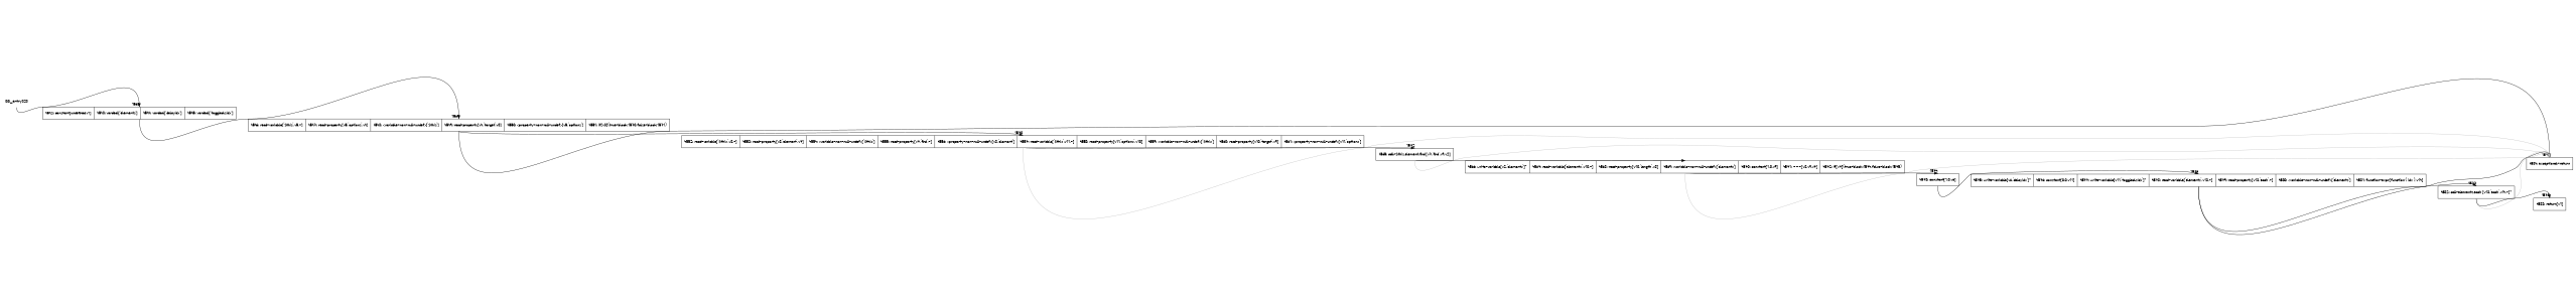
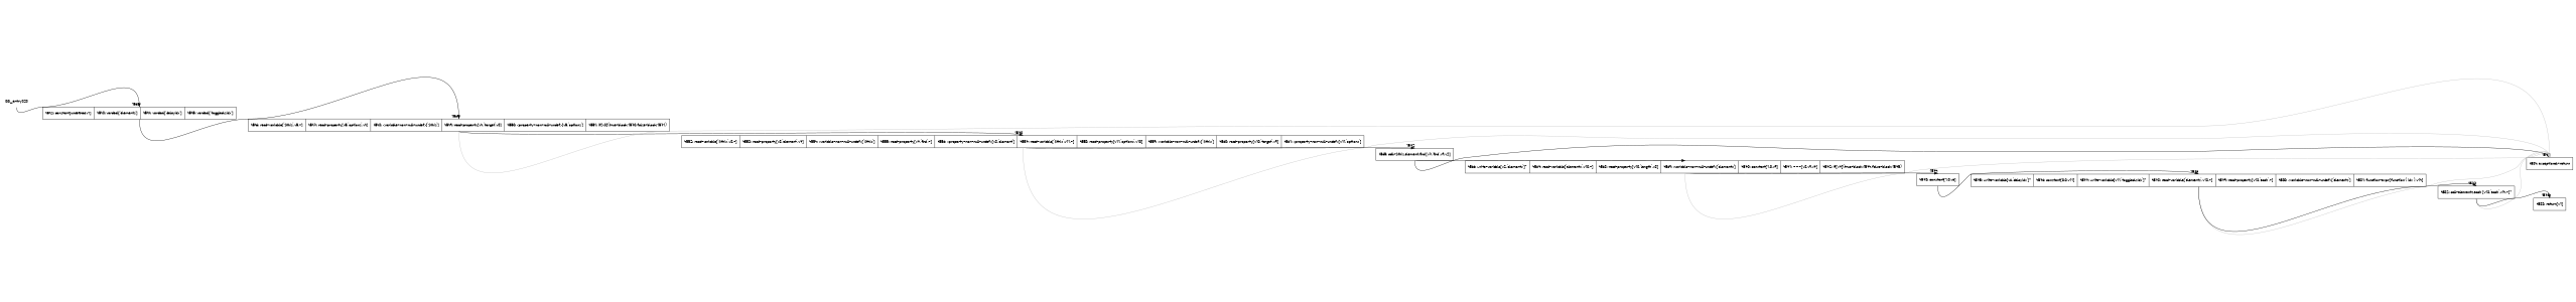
  digraph {
    fontname="Patrick Hand"
    rankdir=LR
    node [fontname="Patrick Hand" shape=record]
    edge [fontname="Patrick Hand" headport=n tailport=s]
    n1 [label=BB_entry323 shape=none]
    n2 [label="{4542: constant[undefined,v1]|4543: vardecl['elements']|4544: vardecl['delayIdx']|4545: vardecl['toggleclsIdx']}"]
    n3 [label="{4546: read-variable['$this',v5,-]|4547: read-property[v5,'options',v4]|4548: \<variable-non-null-undef\>['$this']|4549: read-property[v4,'target',v3]|4550: \<property-non-null-undef\>[v5,'options']|4551: if[v3](true-block:1570,false-block:1571)}"]
    n4 [label="{4552: read-variable['$this',v8,-]|4553: read-property[v8,'element',v7]|4554: \<variable-non-null-undef\>['$this']|4555: read-property[v7,'find',-]|4556: \<property-non-null-undef\>[v8,'element']|4557: read-variable['$this',v11,-]|4558: read-property[v11,'options',v10]|4559: \<variable-non-null-undef\>['$this']|4560: read-property[v10,'target',v9]|4561: \<property-non-null-undef\>[v11,'options']}"]
    n5 [label="{4584: exceptional-return}"]
    n6 [label="{4565: call-$this.element.find [v7,'find',v9,v2]}"]
    n7 [label="{4566: write-variable[v2,'elements']*|4567: read-variable['elements',v10,-]|4568: read-property[v10,'length',v8]|4569: \<variable-non-null-undef\>['elements']|4570: constant[1.0,v9]|4571: ===[v8,v9,v7]|4572: if[v7](true-block:1574,false-block:1575)}"]
    n8 [label="{4573: constant[1.0,v6]}"]
    n9 [label="{4575: write-variable[v6,'delayIdx']*|4576: constant[0.0,v11]|4577: write-variable[v11,'toggleclsIdx']*|4578: read-variable['elements',v13,-]|4579: read-property[v13,'each',-]|4580: \<variable-non-null-undef\>['elements']|4581: function-expr[function ( idx ),v14]}"]
    n10 [label="{4582: call-elements.each [v13,'each',v14,-]*}"]
    n11 [label="{4583: return[v1]}"]
    n1 -> n2 [headlabel="    1568"]
    n2 -> n3 [headlabel="      1569"]
    n3 -> n4 [headlabel="      1570"]
-   n3 -> n5 [color=black headlabel="      1579"]
+   n3 -> n5 [color=gray headlabel="      1579"]
    n4 -> n5 [color=gray]
    n4 -> n6 [headlabel="      1572"]
-   n6 -> n5 [color=gray]
+   n6 -> n5 [color=black]
    n6 -> n7
    n7 -> n5 [color=gray]
    n7 -> n8 [headlabel="      1574"]
    n8 -> n9 [headlabel="      1576"]
-   n9 -> n5 [color=black]
+   n9 -> n5 [color=gray]
    n9 -> n10 [headlabel="      1577"]
    n10 -> n5 [color=gray]
    n10 -> n11 [headlabel="      1578"]
  }
